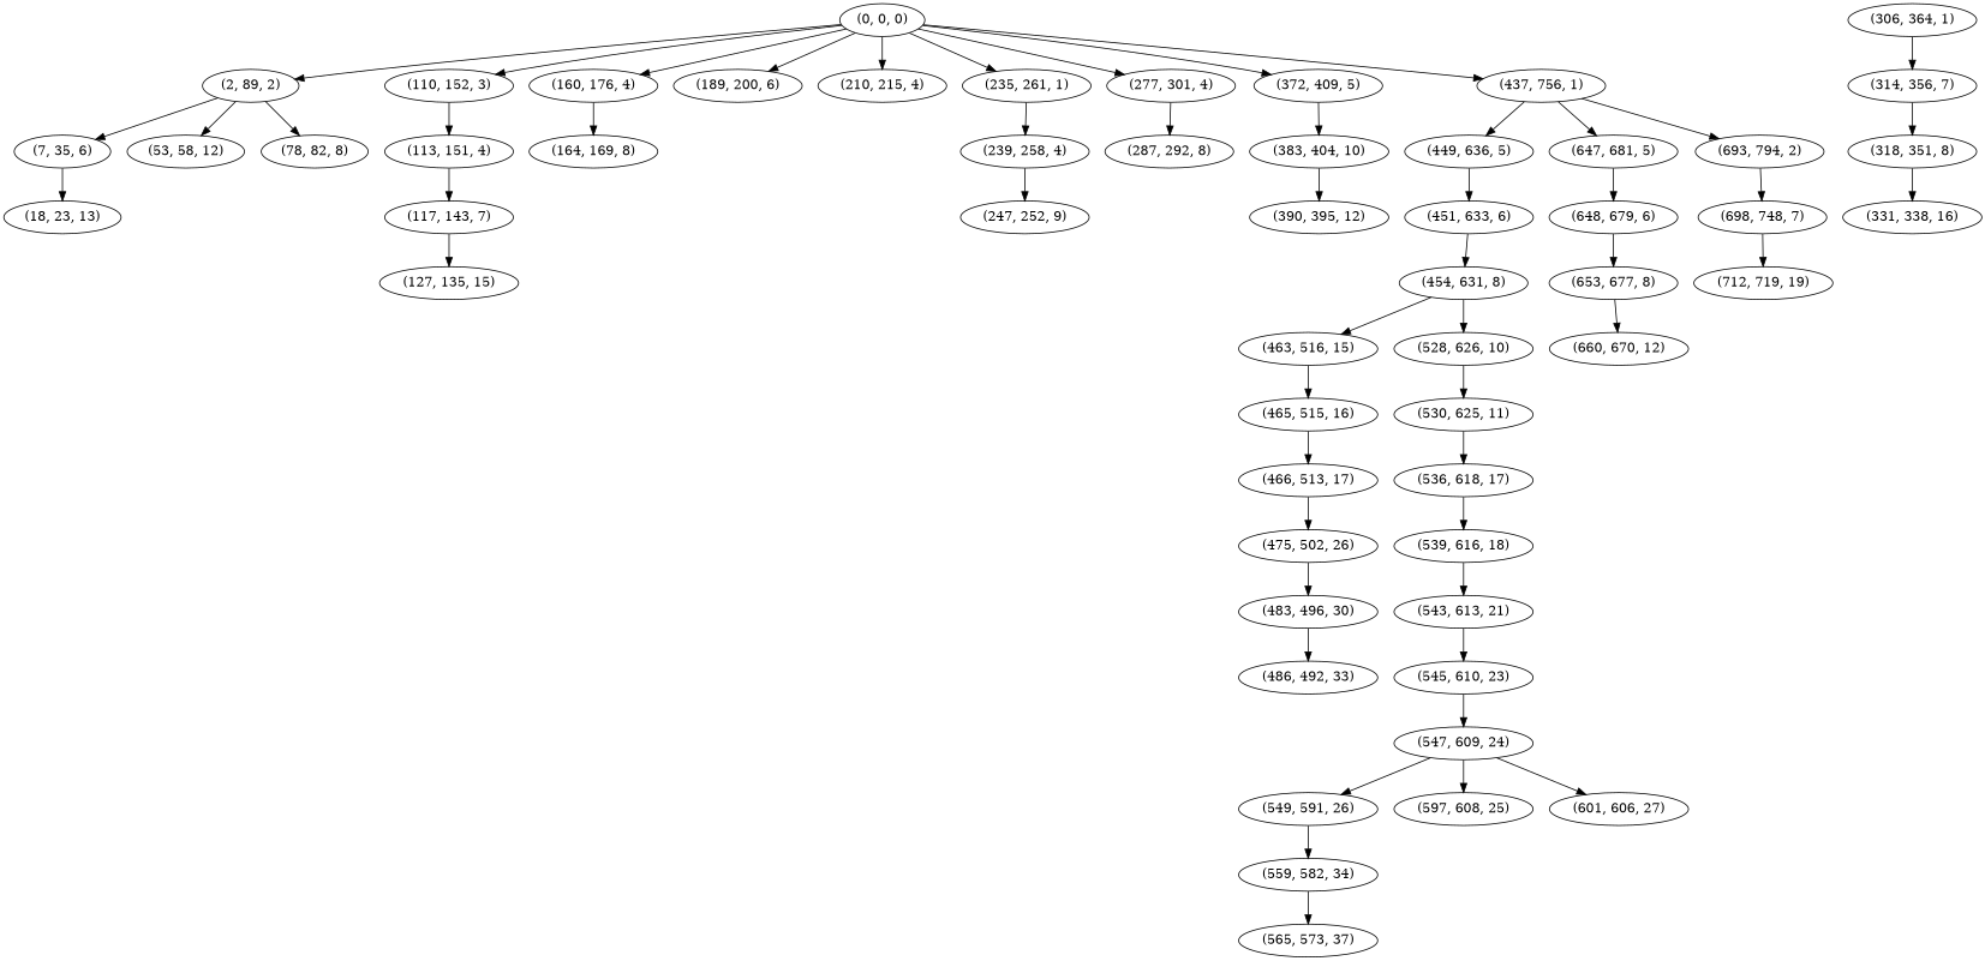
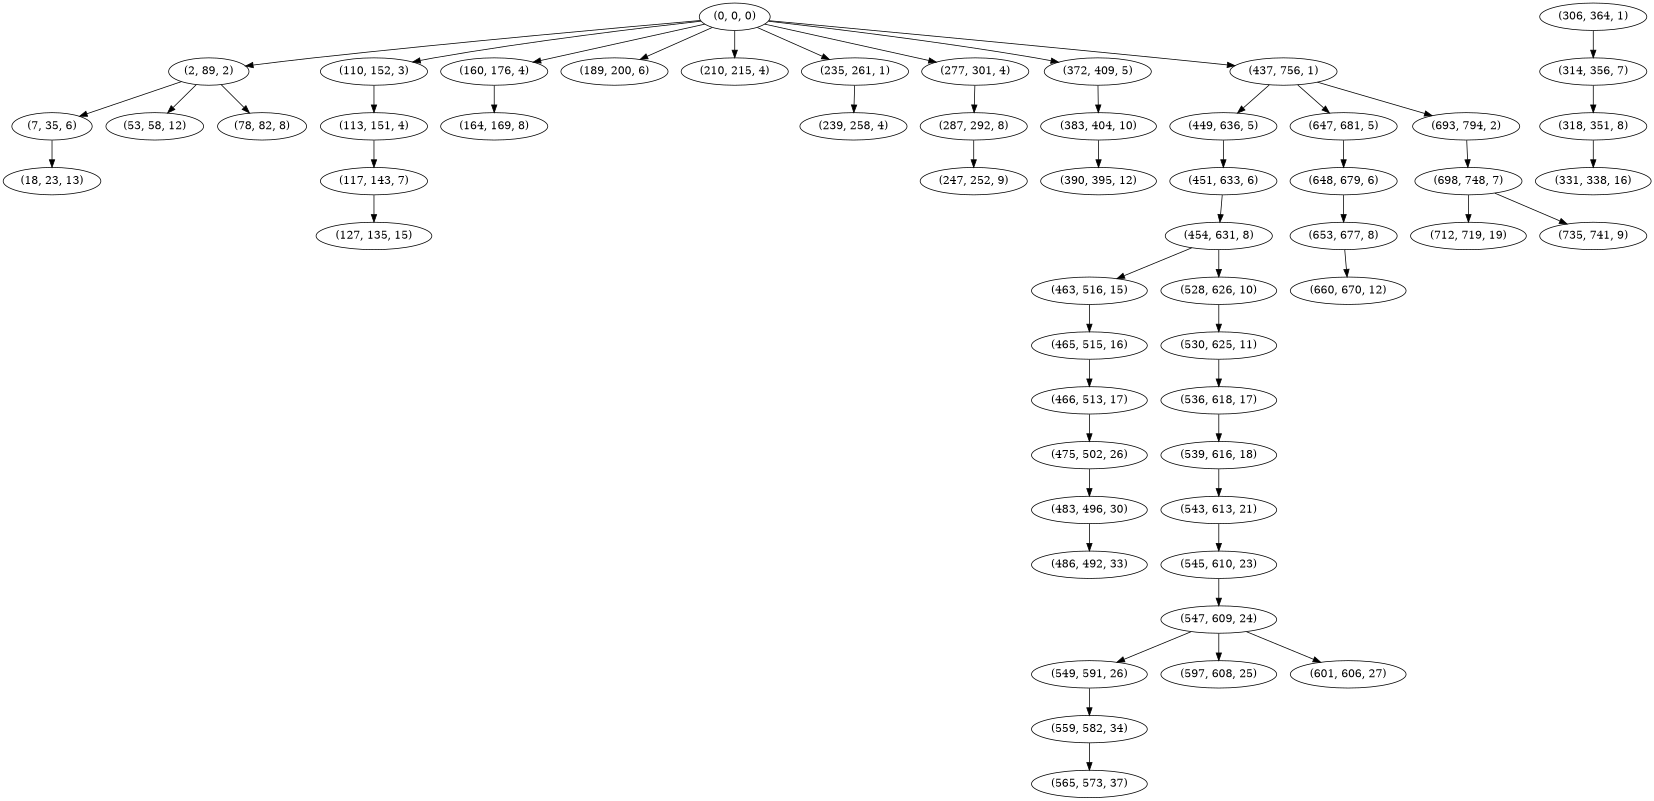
  digraph {
    "(0, 0, 0)"
    "(2, 89, 2)"
    "(110, 152, 3)"
    "(160, 176, 4)"
    "(189, 200, 6)"
    "(210, 215, 4)"
    "(235, 261, 1)"
    "(277, 301, 4)"
    "(372, 409, 5)"
    "(437, 756, 1)"
    "(7, 35, 6)"
    "(53, 58, 12)"
    "(78, 82, 8)"
    "(113, 151, 4)"
    "(164, 169, 8)"
    "(239, 258, 4)"
    "(287, 292, 8)"
    "(306, 364, 1)"
    "(314, 356, 7)"
    "(383, 404, 10)"
    "(449, 636, 5)"
    "(647, 681, 5)"
    n23 [label="(693, 794, 2)"]
    "(18, 23, 13)"
    "(117, 143, 7)"
    "(127, 135, 15)"
    "(247, 252, 9)"
    "(318, 351, 8)"
    "(331, 338, 16)"
    "(390, 395, 12)"
    "(451, 633, 6)"
    "(648, 679, 6)"
    "(698, 748, 7)"
    "(454, 631, 8)"
    "(463, 516, 15)"
    "(528, 626, 10)"
    "(465, 515, 16)"
    "(530, 625, 11)"
    "(466, 513, 17)"
    "(475, 502, 26)"
    "(483, 496, 30)"
    "(486, 492, 33)"
    "(536, 618, 17)"
    "(539, 616, 18)"
    "(543, 613, 21)"
    "(545, 610, 23)"
    "(547, 609, 24)"
    "(549, 591, 26)"
    "(597, 608, 25)"
    "(601, 606, 27)"
    "(559, 582, 34)"
    "(565, 573, 37)"
    "(653, 677, 8)"
    "(660, 670, 12)"
    "(712, 719, 19)"
+   "(735, 741, 9)"
    "(0, 0, 0)" -> "(2, 89, 2)"
    "(0, 0, 0)" -> "(110, 152, 3)"
    "(0, 0, 0)" -> "(160, 176, 4)"
    "(0, 0, 0)" -> "(189, 200, 6)"
    "(0, 0, 0)" -> "(210, 215, 4)"
    "(0, 0, 0)" -> "(235, 261, 1)"
    "(0, 0, 0)" -> "(277, 301, 4)"
    "(0, 0, 0)" -> "(372, 409, 5)"
    "(0, 0, 0)" -> "(437, 756, 1)"
    "(2, 89, 2)" -> "(7, 35, 6)"
    "(2, 89, 2)" -> "(53, 58, 12)"
    "(2, 89, 2)" -> "(78, 82, 8)"
    "(110, 152, 3)" -> "(113, 151, 4)"
    "(160, 176, 4)" -> "(164, 169, 8)"
    "(235, 261, 1)" -> "(239, 258, 4)"
    "(277, 301, 4)" -> "(287, 292, 8)"
    "(372, 409, 5)" -> "(383, 404, 10)"
    "(437, 756, 1)" -> "(449, 636, 5)"
    "(437, 756, 1)" -> "(647, 681, 5)"
    "(437, 756, 1)" -> n23
    "(7, 35, 6)" -> "(18, 23, 13)"
    "(113, 151, 4)" -> "(117, 143, 7)"
-   "(239, 258, 4)" -> "(247, 252, 9)"
+   "(287, 292, 8)" -> "(247, 252, 9)"
    "(306, 364, 1)" -> "(314, 356, 7)"
    "(314, 356, 7)" -> "(318, 351, 8)"
    "(383, 404, 10)" -> "(390, 395, 12)"
    "(449, 636, 5)" -> "(451, 633, 6)"
    "(647, 681, 5)" -> "(648, 679, 6)"
    n23 -> "(698, 748, 7)"
    "(117, 143, 7)" -> "(127, 135, 15)"
    "(318, 351, 8)" -> "(331, 338, 16)"
    "(451, 633, 6)" -> "(454, 631, 8)"
    "(648, 679, 6)" -> "(653, 677, 8)"
    "(698, 748, 7)" -> "(712, 719, 19)"
+   "(698, 748, 7)" -> "(735, 741, 9)"
    "(454, 631, 8)" -> "(463, 516, 15)"
    "(454, 631, 8)" -> "(528, 626, 10)"
    "(463, 516, 15)" -> "(465, 515, 16)"
    "(528, 626, 10)" -> "(530, 625, 11)"
    "(465, 515, 16)" -> "(466, 513, 17)"
    "(530, 625, 11)" -> "(536, 618, 17)"
    "(466, 513, 17)" -> "(475, 502, 26)"
    "(475, 502, 26)" -> "(483, 496, 30)"
    "(483, 496, 30)" -> "(486, 492, 33)"
    "(536, 618, 17)" -> "(539, 616, 18)"
    "(539, 616, 18)" -> "(543, 613, 21)"
    "(543, 613, 21)" -> "(545, 610, 23)"
    "(545, 610, 23)" -> "(547, 609, 24)"
    "(547, 609, 24)" -> "(549, 591, 26)"
    "(547, 609, 24)" -> "(597, 608, 25)"
    "(547, 609, 24)" -> "(601, 606, 27)"
    "(549, 591, 26)" -> "(559, 582, 34)"
    "(559, 582, 34)" -> "(565, 573, 37)"
    "(653, 677, 8)" -> "(660, 670, 12)"
  }
